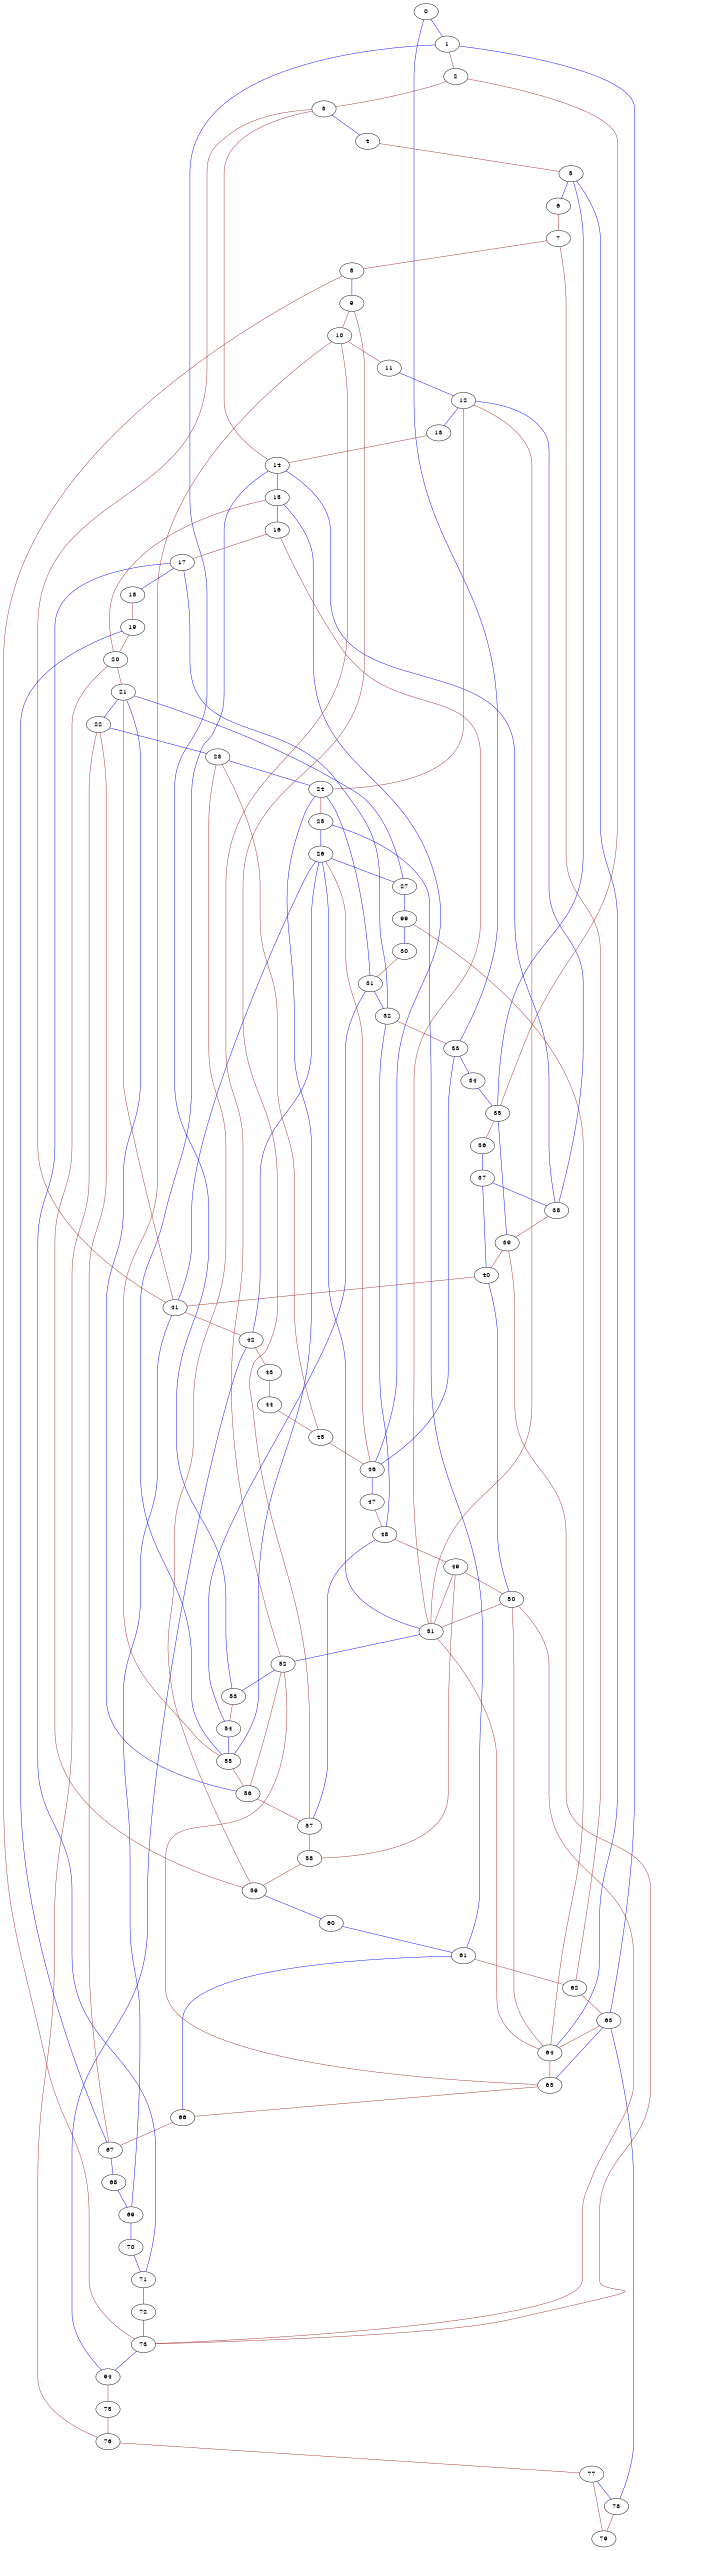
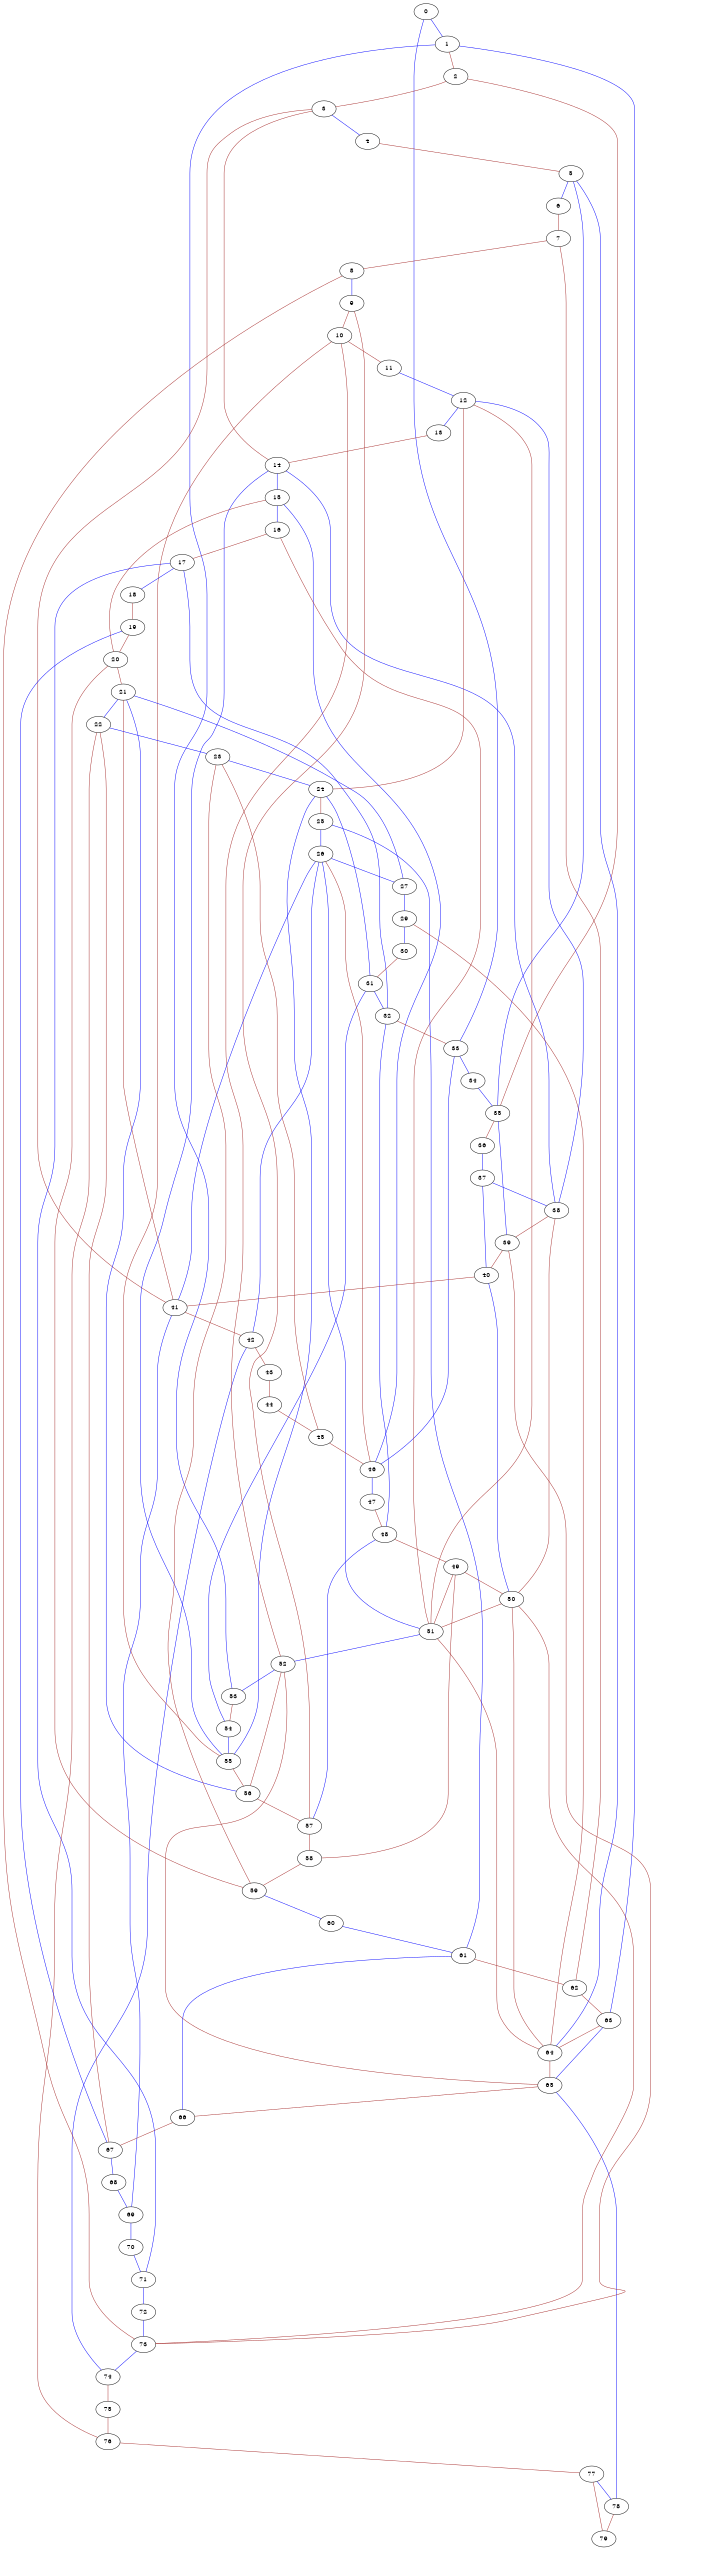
  graph {
    edge [color=brown]
    0
    1
    33
    2
    63
    53
    46
    34
    3
    35
    41
    42
    69
    64
    65
    54
    47
    4
    14
    36
    39
-   74 [label=94]
+   74
    43
    70
    66
    78
    55
    5
    38
    15
    37
    73
    40
    6
    56
    50
    16
    20
    7
    8
    62
    9
    10
    57
    11
    52
    58
    75
    12
    59
    13
    51
    24
    25
    31
    26
    61
    32
    17
    21
    18
    71
    22
    27
    60
    48
    19
    72
    67
    49
    68
    23
    76
-   29 [label=99]
+   29
    45
    77
    30
    79
    44
    0 -- 1 [color=blue]
    0 -- 33 [color=blue]
    1 -- 2
    1 -- 63 [color=blue]
    1 -- 53 [color=blue]
    33 -- 46 [color=blue]
    33 -- 34 [color=blue]
    2 -- 3
    2 -- 35
    63 -- 64
    63 -- 65 [color=blue]
    53 -- 54
    46 -- 47 [color=blue]
    34 -- 35 [color=blue]
    3 -- 41
    3 -- 4 [color=blue]
    3 -- 14
    35 -- 36
    35 -- 39 [color=blue]
    41 -- 42
    41 -- 69 [color=blue]
    42 -- 74 [color=blue]
    42 -- 43
    69 -- 70 [color=blue]
    64 -- 65
    65 -- 66
-   63 -- 78 [color=blue]
+   65 -- 78 [color=blue]
    54 -- 55 [color=blue]
    47 -- 48
    4 -- 5
    14 -- 55 [color=blue]
    14 -- 38 [color=blue]
    14 -- 15 [color=blue]
    36 -- 37 [color=blue]
    39 -- 73
    39 -- 40
    74 -- 75
    43 -- 44
    70 -- 71 [color=blue]
    66 -- 67
    78 -- 79
    55 -- 56
    5 -- 35 [color=blue]
    5 -- 64 [color=blue]
    5 -- 6 [color=blue]
    38 -- 39
+   38 -- 50
    15 -- 46 [color=blue]
    15 -- 16 [color=blue]
    15 -- 20
    37 -- 38 [color=blue]
    37 -- 40 [color=blue]
    73 -- 74 [color=blue]
    40 -- 41
    40 -- 50 [color=blue]
    6 -- 7
    56 -- 57
    50 -- 64
    50 -- 73
    50 -- 51
    16 -- 51
    16 -- 17
    20 -- 59
    20 -- 21
    7 -- 8
    7 -- 62
    8 -- 73
    8 -- 9 [color=blue]
    62 -- 63
    9 -- 10
    9 -- 57
    10 -- 55
    10 -- 11
    10 -- 52
    57 -- 58
    11 -- 12 [color=blue]
    52 -- 53 [color=blue]
    52 -- 65
    52 -- 56
    58 -- 59
    75 -- 76
    12 -- 38 [color=blue]
    12 -- 13 [color=blue]
    12 -- 51
    12 -- 24
    59 -- 60 [color=blue]
    13 -- 14
    51 -- 64
    51 -- 52 [color=blue]
    24 -- 55 [color=blue]
    24 -- 25
    24 -- 31 [color=blue]
    25 -- 26 [color=blue]
    25 -- 61 [color=blue]
    31 -- 54 [color=blue]
    31 -- 32 [color=blue]
    26 -- 46
    26 -- 41 [color=blue]
    26 -- 42 [color=blue]
    26 -- 51 [color=blue]
    26 -- 27 [color=blue]
    61 -- 66 [color=blue]
    61 -- 62
    32 -- 33
    32 -- 48 [color=blue]
    17 -- 32 [color=blue]
    17 -- 18 [color=blue]
    17 -- 71 [color=blue]
    21 -- 41
    21 -- 56 [color=blue]
    21 -- 22 [color=blue]
    21 -- 27 [color=blue]
    18 -- 19
    71 -- 72 [color=blue]
    22 -- 67
    22 -- 23 [color=blue]
    22 -- 76
    27 -- 29 [color=blue]
    60 -- 61 [color=blue]
    48 -- 57 [color=blue]
    48 -- 49
    19 -- 20
    19 -- 67 [color=blue]
    72 -- 73 [color=blue]
    67 -- 68 [color=blue]
    49 -- 50
    49 -- 58
    49 -- 51
    68 -- 69 [color=blue]
    23 -- 59
    23 -- 24 [color=blue]
    23 -- 45
    76 -- 77
    29 -- 64
    29 -- 30 [color=blue]
    45 -- 46
    77 -- 78 [color=blue]
    77 -- 79
    30 -- 31
    44 -- 45
  }
